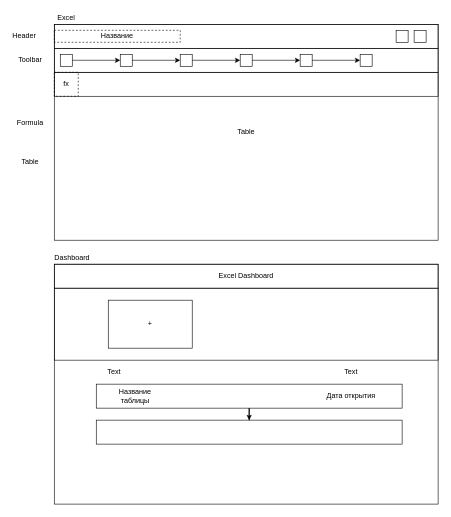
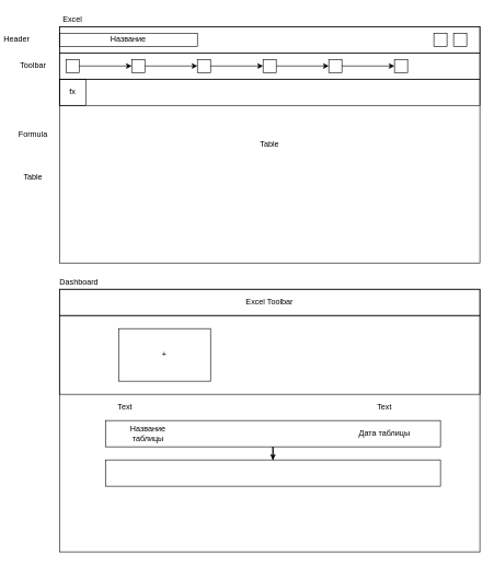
  <mxCell id="0" />
  <mxCell id="1" parent="0" />
  <mxCell id="2" value="Table" style="rounded=0;whiteSpace=wrap;html=1;fillColor=none;" parent="1" vertex="1"><mxGeometry x="90" y="40" width="640" height="360" as="geometry" /></mxCell>
  <mxCell id="3" value="Excel" style="text;html=1;strokeColor=none;fillColor=none;align=center;verticalAlign=middle;whiteSpace=wrap;rounded=0;" parent="1" vertex="1"><mxGeometry x="90" y="20" width="40" height="20" as="geometry" /></mxCell>
  <mxCell id="4" value="" style="rounded=0;whiteSpace=wrap;html=1;fillColor=none;" parent="1" vertex="1"><mxGeometry x="90" y="40" width="640" height="40" as="geometry" /></mxCell>
- <mxCell id="5" value="Название" style="rounded=0;whiteSpace=wrap;html=1;fillColor=none;dashed=1;" parent="1" vertex="1"><mxGeometry x="90" y="50" width="210" height="20" as="geometry" /></mxCell>
+ <mxCell id="5" value="Название" style="rounded=0;whiteSpace=wrap;html=1;fillColor=none;" parent="1" vertex="1"><mxGeometry x="90" y="50" width="210" height="20" as="geometry" /></mxCell>
  <mxCell id="6" value="" style="rounded=0;whiteSpace=wrap;html=1;fillColor=none;" parent="1" vertex="1"><mxGeometry x="690" y="50" width="20" height="20" as="geometry" /></mxCell>
  <mxCell id="7" value="" style="rounded=0;whiteSpace=wrap;html=1;fillColor=none;" parent="1" vertex="1"><mxGeometry x="660" y="50" width="20" height="20" as="geometry" /></mxCell>
  <mxCell id="8" value="" style="rounded=0;whiteSpace=wrap;html=1;fillColor=none;" parent="1" vertex="1"><mxGeometry x="90" y="80" width="640" height="40" as="geometry" /></mxCell>
  <mxCell id="9" style="edgeStyle=orthogonalEdgeStyle;rounded=0;orthogonalLoop=1;jettySize=auto;html=1;entryX=0;entryY=0.5;entryDx=0;entryDy=0;" parent="1" source="10" target="12" edge="1"><mxGeometry relative="1" as="geometry" /></mxCell>
  <mxCell id="10" value="" style="rounded=0;whiteSpace=wrap;html=1;fillColor=none;" parent="1" vertex="1"><mxGeometry x="100" y="90" width="20" height="20" as="geometry" /></mxCell>
  <mxCell id="11" style="edgeStyle=orthogonalEdgeStyle;rounded=0;orthogonalLoop=1;jettySize=auto;html=1;entryX=0;entryY=0.5;entryDx=0;entryDy=0;" parent="1" source="12" target="14" edge="1"><mxGeometry relative="1" as="geometry" /></mxCell>
  <mxCell id="12" value="" style="rounded=0;whiteSpace=wrap;html=1;fillColor=none;" parent="1" vertex="1"><mxGeometry x="200" y="90" width="20" height="20" as="geometry" /></mxCell>
  <mxCell id="13" style="edgeStyle=orthogonalEdgeStyle;rounded=0;orthogonalLoop=1;jettySize=auto;html=1;entryX=0;entryY=0.5;entryDx=0;entryDy=0;" parent="1" source="14" target="16" edge="1"><mxGeometry relative="1" as="geometry" /></mxCell>
  <mxCell id="14" value="" style="rounded=0;whiteSpace=wrap;html=1;fillColor=none;" parent="1" vertex="1"><mxGeometry x="300" y="90" width="20" height="20" as="geometry" /></mxCell>
  <mxCell id="15" style="edgeStyle=orthogonalEdgeStyle;rounded=0;orthogonalLoop=1;jettySize=auto;html=1;entryX=0;entryY=0.5;entryDx=0;entryDy=0;" parent="1" source="16" target="18" edge="1"><mxGeometry relative="1" as="geometry" /></mxCell>
  <mxCell id="16" value="" style="rounded=0;whiteSpace=wrap;html=1;fillColor=none;" parent="1" vertex="1"><mxGeometry x="400" y="90" width="20" height="20" as="geometry" /></mxCell>
  <mxCell id="17" style="edgeStyle=orthogonalEdgeStyle;rounded=0;orthogonalLoop=1;jettySize=auto;html=1;entryX=0;entryY=0.5;entryDx=0;entryDy=0;" parent="1" source="18" target="19" edge="1"><mxGeometry relative="1" as="geometry" /></mxCell>
  <mxCell id="18" value="" style="rounded=0;whiteSpace=wrap;html=1;fillColor=none;" parent="1" vertex="1"><mxGeometry x="500" y="90" width="20" height="20" as="geometry" /></mxCell>
  <mxCell id="19" value="" style="rounded=0;whiteSpace=wrap;html=1;fillColor=none;" parent="1" vertex="1"><mxGeometry x="600" y="90" width="20" height="20" as="geometry" /></mxCell>
  <mxCell id="20" value="" style="rounded=0;whiteSpace=wrap;html=1;fillColor=none;" parent="1" vertex="1"><mxGeometry x="90" y="120" width="640" height="40" as="geometry" /></mxCell>
- <mxCell id="21" value="fx" style="rounded=0;whiteSpace=wrap;html=1;fillColor=none;dashed=1;" parent="1" vertex="1"><mxGeometry x="90" y="120" width="40" height="40" as="geometry" /></mxCell>
+ <mxCell id="21" value="fx" style="rounded=0;whiteSpace=wrap;html=1;fillColor=none;" parent="1" vertex="1"><mxGeometry x="90" y="120" width="40" height="40" as="geometry" /></mxCell>
  <mxCell id="22" value="" style="rounded=0;whiteSpace=wrap;html=1;fillColor=none;" parent="1" vertex="1"><mxGeometry x="90" y="440" width="640" height="400" as="geometry" /></mxCell>
  <mxCell id="23" value="Dashboard" style="text;html=1;strokeColor=none;fillColor=none;align=center;verticalAlign=middle;whiteSpace=wrap;rounded=0;" parent="1" vertex="1"><mxGeometry x="100" y="420" width="40" height="20" as="geometry" /></mxCell>
- <mxCell id="24" value="Excel Dashboard" style="rounded=0;whiteSpace=wrap;html=1;fillColor=none;" parent="1" vertex="1"><mxGeometry x="90" y="440" width="640" height="40" as="geometry" /></mxCell>
+ <mxCell id="24" value="Excel Toolbar" style="rounded=0;whiteSpace=wrap;html=1;fillColor=none;" parent="1" vertex="1"><mxGeometry x="90" y="440" width="640" height="40" as="geometry" /></mxCell>
  <mxCell id="25" value="" style="rounded=0;whiteSpace=wrap;html=1;fillColor=none;" parent="1" vertex="1"><mxGeometry x="90" y="480" width="640" height="120" as="geometry" /></mxCell>
  <mxCell id="26" value="+" style="rounded=0;whiteSpace=wrap;html=1;fillColor=none;" parent="1" vertex="1"><mxGeometry x="180" y="500" width="140" height="80" as="geometry" /></mxCell>
  <mxCell id="27" style="edgeStyle=orthogonalEdgeStyle;rounded=0;orthogonalLoop=1;jettySize=auto;html=1;" parent="1" source="28" target="33" edge="1"><mxGeometry relative="1" as="geometry" /></mxCell>
  <mxCell id="28" value="" style="rounded=0;whiteSpace=wrap;html=1;fillColor=none;" parent="1" vertex="1"><mxGeometry x="160" y="640" width="510" height="40" as="geometry" /></mxCell>
  <mxCell id="29" value="Название таблицы" style="text;html=1;strokeColor=none;fillColor=none;align=center;verticalAlign=middle;whiteSpace=wrap;rounded=0;" parent="1" vertex="1"><mxGeometry x="205" y="650" width="40" height="20" as="geometry" /></mxCell>
- <mxCell id="30" value="Дата открытия" style="text;html=1;strokeColor=none;fillColor=none;align=center;verticalAlign=middle;whiteSpace=wrap;rounded=0;" parent="1" vertex="1"><mxGeometry x="530" y="650" width="110" height="20" as="geometry" /></mxCell>
+ <mxCell id="30" value="Дата таблицы" style="text;html=1;strokeColor=none;fillColor=none;align=center;verticalAlign=middle;whiteSpace=wrap;rounded=0;" parent="1" vertex="1"><mxGeometry x="530" y="650" width="110" height="20" as="geometry" /></mxCell>
  <mxCell id="31" value="Text" style="text;html=1;strokeColor=none;fillColor=none;align=center;verticalAlign=middle;whiteSpace=wrap;rounded=0;" parent="1" vertex="1"><mxGeometry x="170" y="610" width="40" height="20" as="geometry" /></mxCell>
  <mxCell id="32" value="Text" style="text;html=1;strokeColor=none;fillColor=none;align=center;verticalAlign=middle;whiteSpace=wrap;rounded=0;" parent="1" vertex="1"><mxGeometry x="565" y="610" width="40" height="20" as="geometry" /></mxCell>
  <mxCell id="33" value="" style="rounded=0;whiteSpace=wrap;html=1;fillColor=none;" parent="1" vertex="1"><mxGeometry x="160" y="700" width="510" height="40" as="geometry" /></mxCell>
- <mxCell id="34" value="Header" style="text;html=1;strokeColor=none;fillColor=none;align=center;verticalAlign=middle;whiteSpace=wrap;rounded=0;" parent="1" vertex="1"><mxGeometry x="20" y="50" width="40" height="20" as="geometry" /></mxCell>
+ <mxCell id="34" value="Header" style="text;html=1;strokeColor=none;fillColor=none;align=center;verticalAlign=middle;whiteSpace=wrap;rounded=0;" parent="1" vertex="1"><mxGeometry x="5" y="50" width="40" height="20" as="geometry" /></mxCell>
  <mxCell id="35" value="Toolbar" style="text;html=1;strokeColor=none;fillColor=none;align=center;verticalAlign=middle;whiteSpace=wrap;rounded=0;" parent="1" vertex="1"><mxGeometry x="30" y="90" width="40" height="20" as="geometry" /></mxCell>
  <mxCell id="36" value="Formula" style="text;html=1;strokeColor=none;fillColor=none;align=center;verticalAlign=middle;whiteSpace=wrap;rounded=0;" parent="1" vertex="1"><mxGeometry x="30" y="195" width="40" height="20" as="geometry" /></mxCell>
  <mxCell id="37" value="Table" style="text;html=1;strokeColor=none;fillColor=none;align=center;verticalAlign=middle;whiteSpace=wrap;rounded=0;" parent="1" vertex="1"><mxGeometry x="30" y="260" width="40" height="20" as="geometry" /></mxCell>
